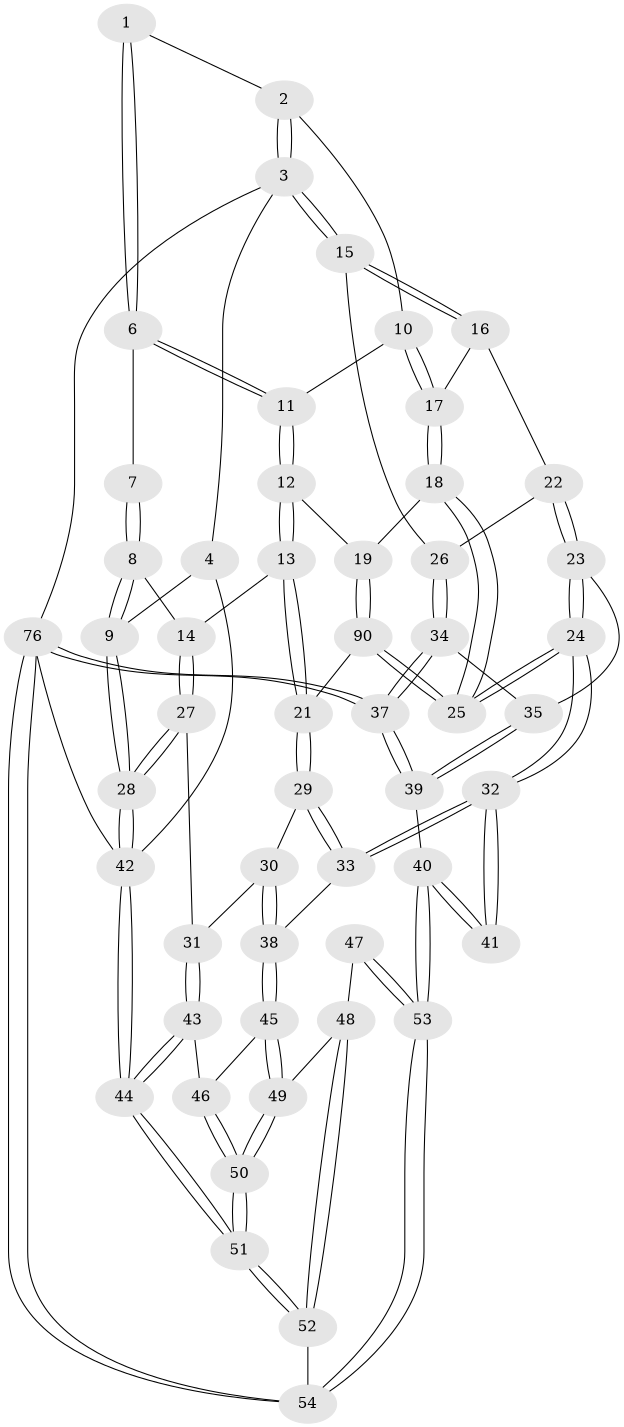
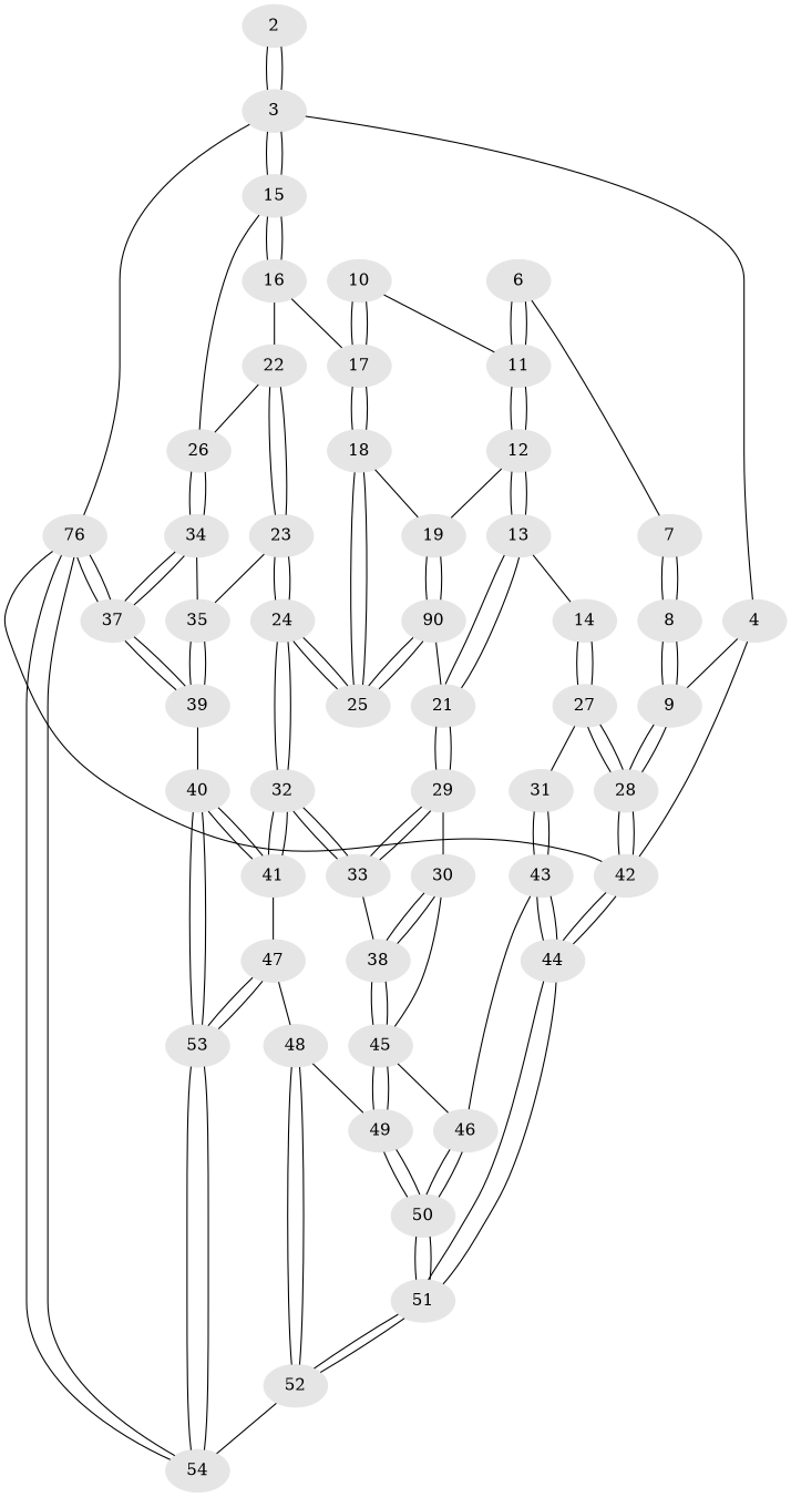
  graph {
    node [color=gray90 style=filled]
-   1
    2
    6
    3
    10
    7
    11
    4
    15
    n10 [label=76]
    17
    9
    42
    16
    26
    37
    54
    28
    44
    8
    12
    14
    27
    18
    13
    19
    21
    n28 [label=90]
    29
    31
    22
    34
    23
    25
    30
    33
    24
    35
    32
    39
    41
    43
    38
    45
    46
    47
    40
    49
    53
    48
    51
    50
    52
-   1 -- 2
-   1 -- 6
-   1 -- 6
    2 -- 3
    2 -- 3
-   2 -- 10
    6 -- 7
    6 -- 11
    6 -- 11
    3 -- 4
    3 -- 15
    3 -- 15
    3 -- n10
    10 -- 11
    10 -- 17
    10 -- 17
    7 -- 8
    7 -- 8
    11 -- 12
    11 -- 12
    4 -- 9
    4 -- 42
    15 -- 16
    15 -- 16
    15 -- 26
    n10 -- 42
    n10 -- 37
    n10 -- 37
    n10 -- 54
    n10 -- 54
    17 -- 18
    17 -- 18
    9 -- 28
    9 -- 28
    42 -- 44
    42 -- 44
    16 -- 17
    16 -- 22
    26 -- 34
    26 -- 34
    37 -- 39
    37 -- 39
    28 -- 42
    28 -- 42
    44 -- 51
    44 -- 51
    8 -- 9
    8 -- 9
-   8 -- 14
    12 -- 13
    12 -- 13
    12 -- 19
    14 -- 27
    14 -- 27
    27 -- 28
    27 -- 28
    27 -- 31
    18 -- 19
    18 -- 25
    18 -- 25
    13 -- 14
    13 -- 21
    13 -- 21
    19 -- n28
    19 -- n28
    21 -- 29
    21 -- 29
    n28 -- 21
    n28 -- 25
    n28 -- 25
    29 -- 30
    29 -- 33
    29 -- 33
    31 -- 43
    31 -- 43
    22 -- 26
    22 -- 23
    22 -- 23
    34 -- 37
    34 -- 37
    34 -- 35
    23 -- 24
    23 -- 24
    23 -- 35
-   30 -- 31
+   30 -- 45
    30 -- 38
    30 -- 38
    33 -- 38
    24 -- 25
    24 -- 25
    24 -- 32
    24 -- 32
    35 -- 39
    35 -- 39
    32 -- 33
    32 -- 33
    32 -- 41
    32 -- 41
    39 -- 40
+   41 -- 47
    43 -- 44
    43 -- 44
    43 -- 46
    38 -- 45
    38 -- 45
    45 -- 46
    45 -- 49
    45 -- 49
    46 -- 50
    46 -- 50
    47 -- 53
    47 -- 53
    47 -- 48
    40 -- 41
    40 -- 41
    40 -- 53
    40 -- 53
    49 -- 50
    49 -- 50
    53 -- 54
    53 -- 54
    48 -- 49
    48 -- 52
    48 -- 52
    51 -- 52
    51 -- 52
    50 -- 51
    50 -- 51
    52 -- 54
  }
